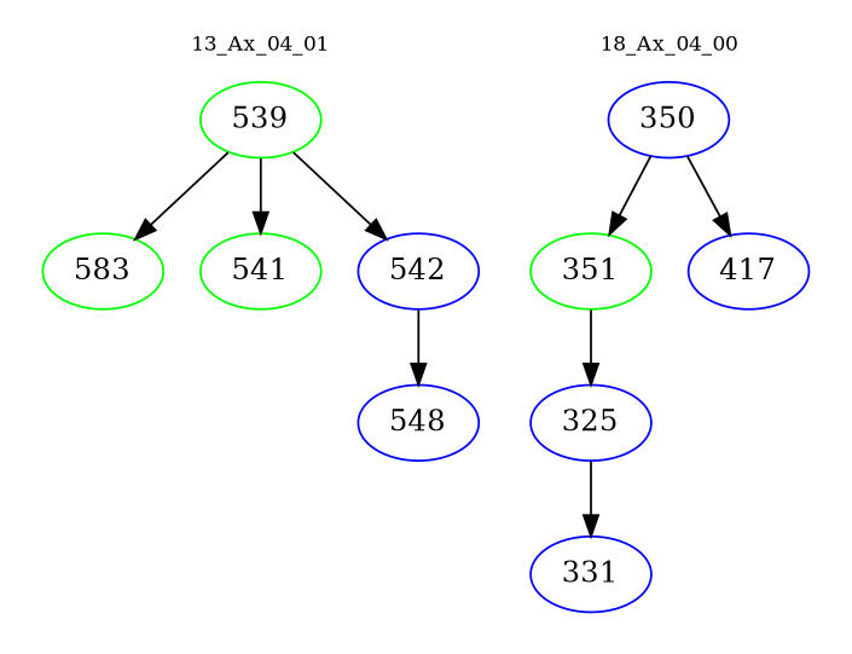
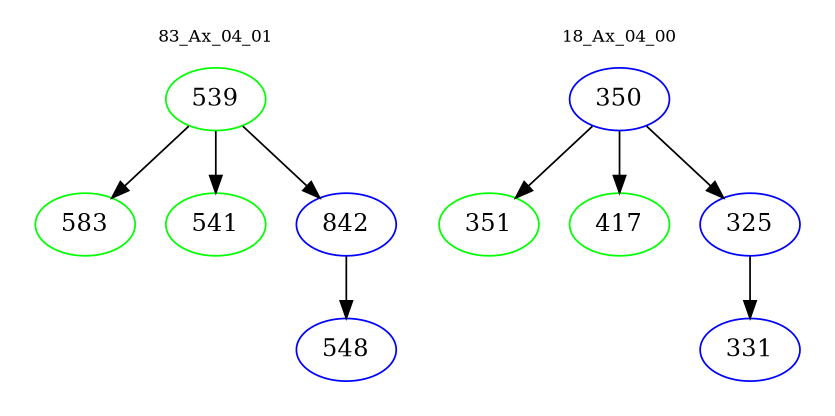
  digraph {
    node [color=green]
    edge [color=black]
    n1 [label=539]
    n2 [label=583]
    n3 [label=541]
-   n4 [color=blue label=542]
+   n4 [color=blue label=842]
    n5 [color=blue label=548]
    n6 [color=blue label=350]
    n7 [label=351]
-   n8 [color=blue label=417]
+   n8 [label=417]
    n9 [color=blue label=325]
    n10 [color=blue label=331]
    subgraph cluster_1 {
      color=white
      fontsize=10
-     label="13_Ax_04_01"
+     label="83_Ax_04_01"
      n1
      n2
      n3
      n4
      n5
    }
    subgraph cluster_2 {
      color=white
      fontsize=10
      label="18_Ax_04_00"
      n6
      n7
      n8
      n9
      n10
    }
    n1 -> n2
    n1 -> n3
    n1 -> n4
    n4 -> n5
    n6 -> n7
    n6 -> n8
-   n7 -> n9
+   n6 -> n9
    n9 -> n10
  }
